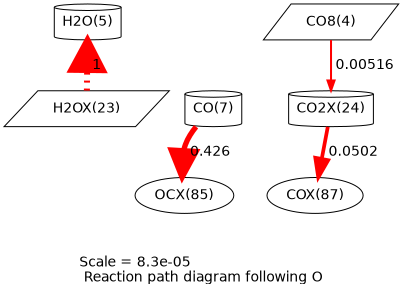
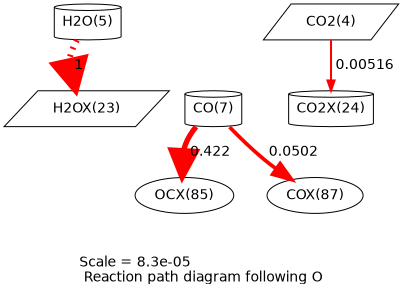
  digraph {
    fontname=Helvetica
    label="Scale = 8.3e-05\l Reaction path diagram following O"
    node [fontname=Helvetica shape=cylinder]
    edge [color=red fontname=Helvetica style=bold]
    n1 [label="H2O(5)"]
    n2 [label="H2OX(23)" shape=parallelogram]
    n3 [label="CO(7)"]
    n4 [label="OCX(85)" shape=ellipse]
    n5 [label="COX(87)" shape=ellipse]
-   n6 [label="CO8(4)" shape=parallelogram]
+   n6 [label="CO2(4)" shape=parallelogram]
    n7 [label="CO2X(24)"]
-   n2 -> n1 [arrowsize=3 label=" 1" penwidth=6 style=dotted]
-   n3 -> n4 [arrowsize=2.67 label=" 0.426" penwidth=5.35]
-   n7 -> n5 [arrowsize=1.87 label=" 0.0502" penwidth=3.74]
+   n1 -> n2 [arrowsize=3 label=" 1" penwidth=6 style=dotted]
+   n3 -> n4 [arrowsize=2.67 label=" 0.422" penwidth=5.35]
+   n3 -> n5 [arrowsize=1.87 label=" 0.0502" penwidth=3.74]
    n6 -> n7 [arrowsize=1.01 label=" 0.00516" penwidth=2.02]
  }
